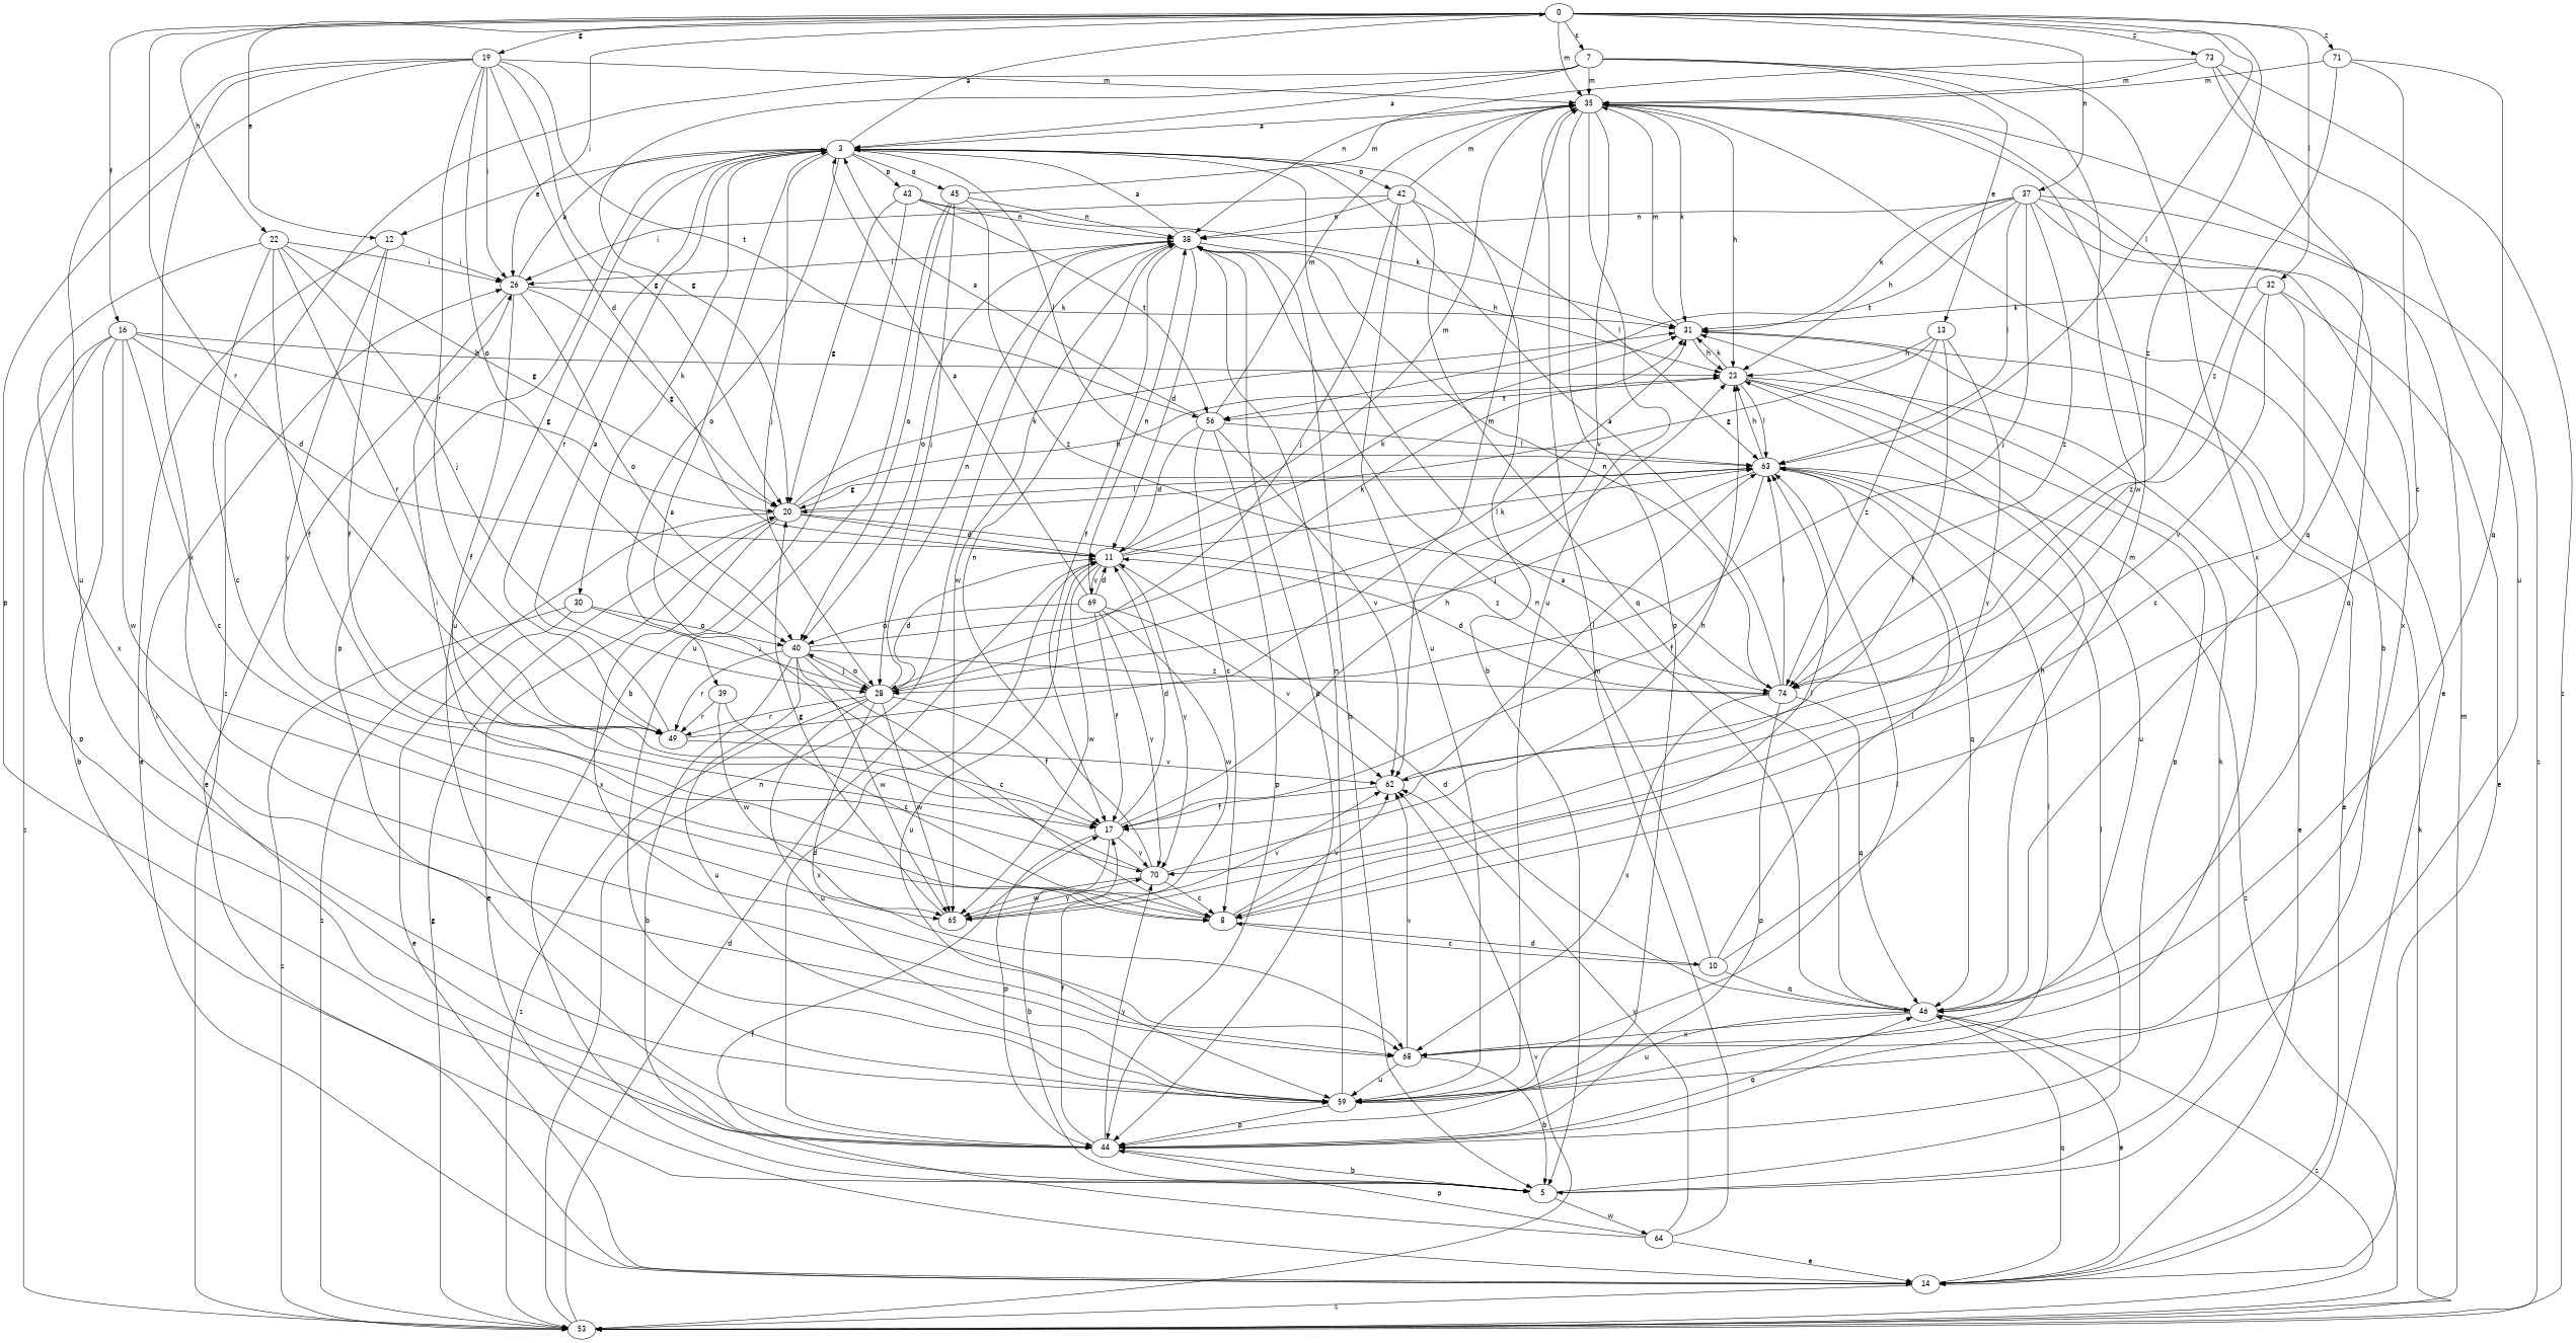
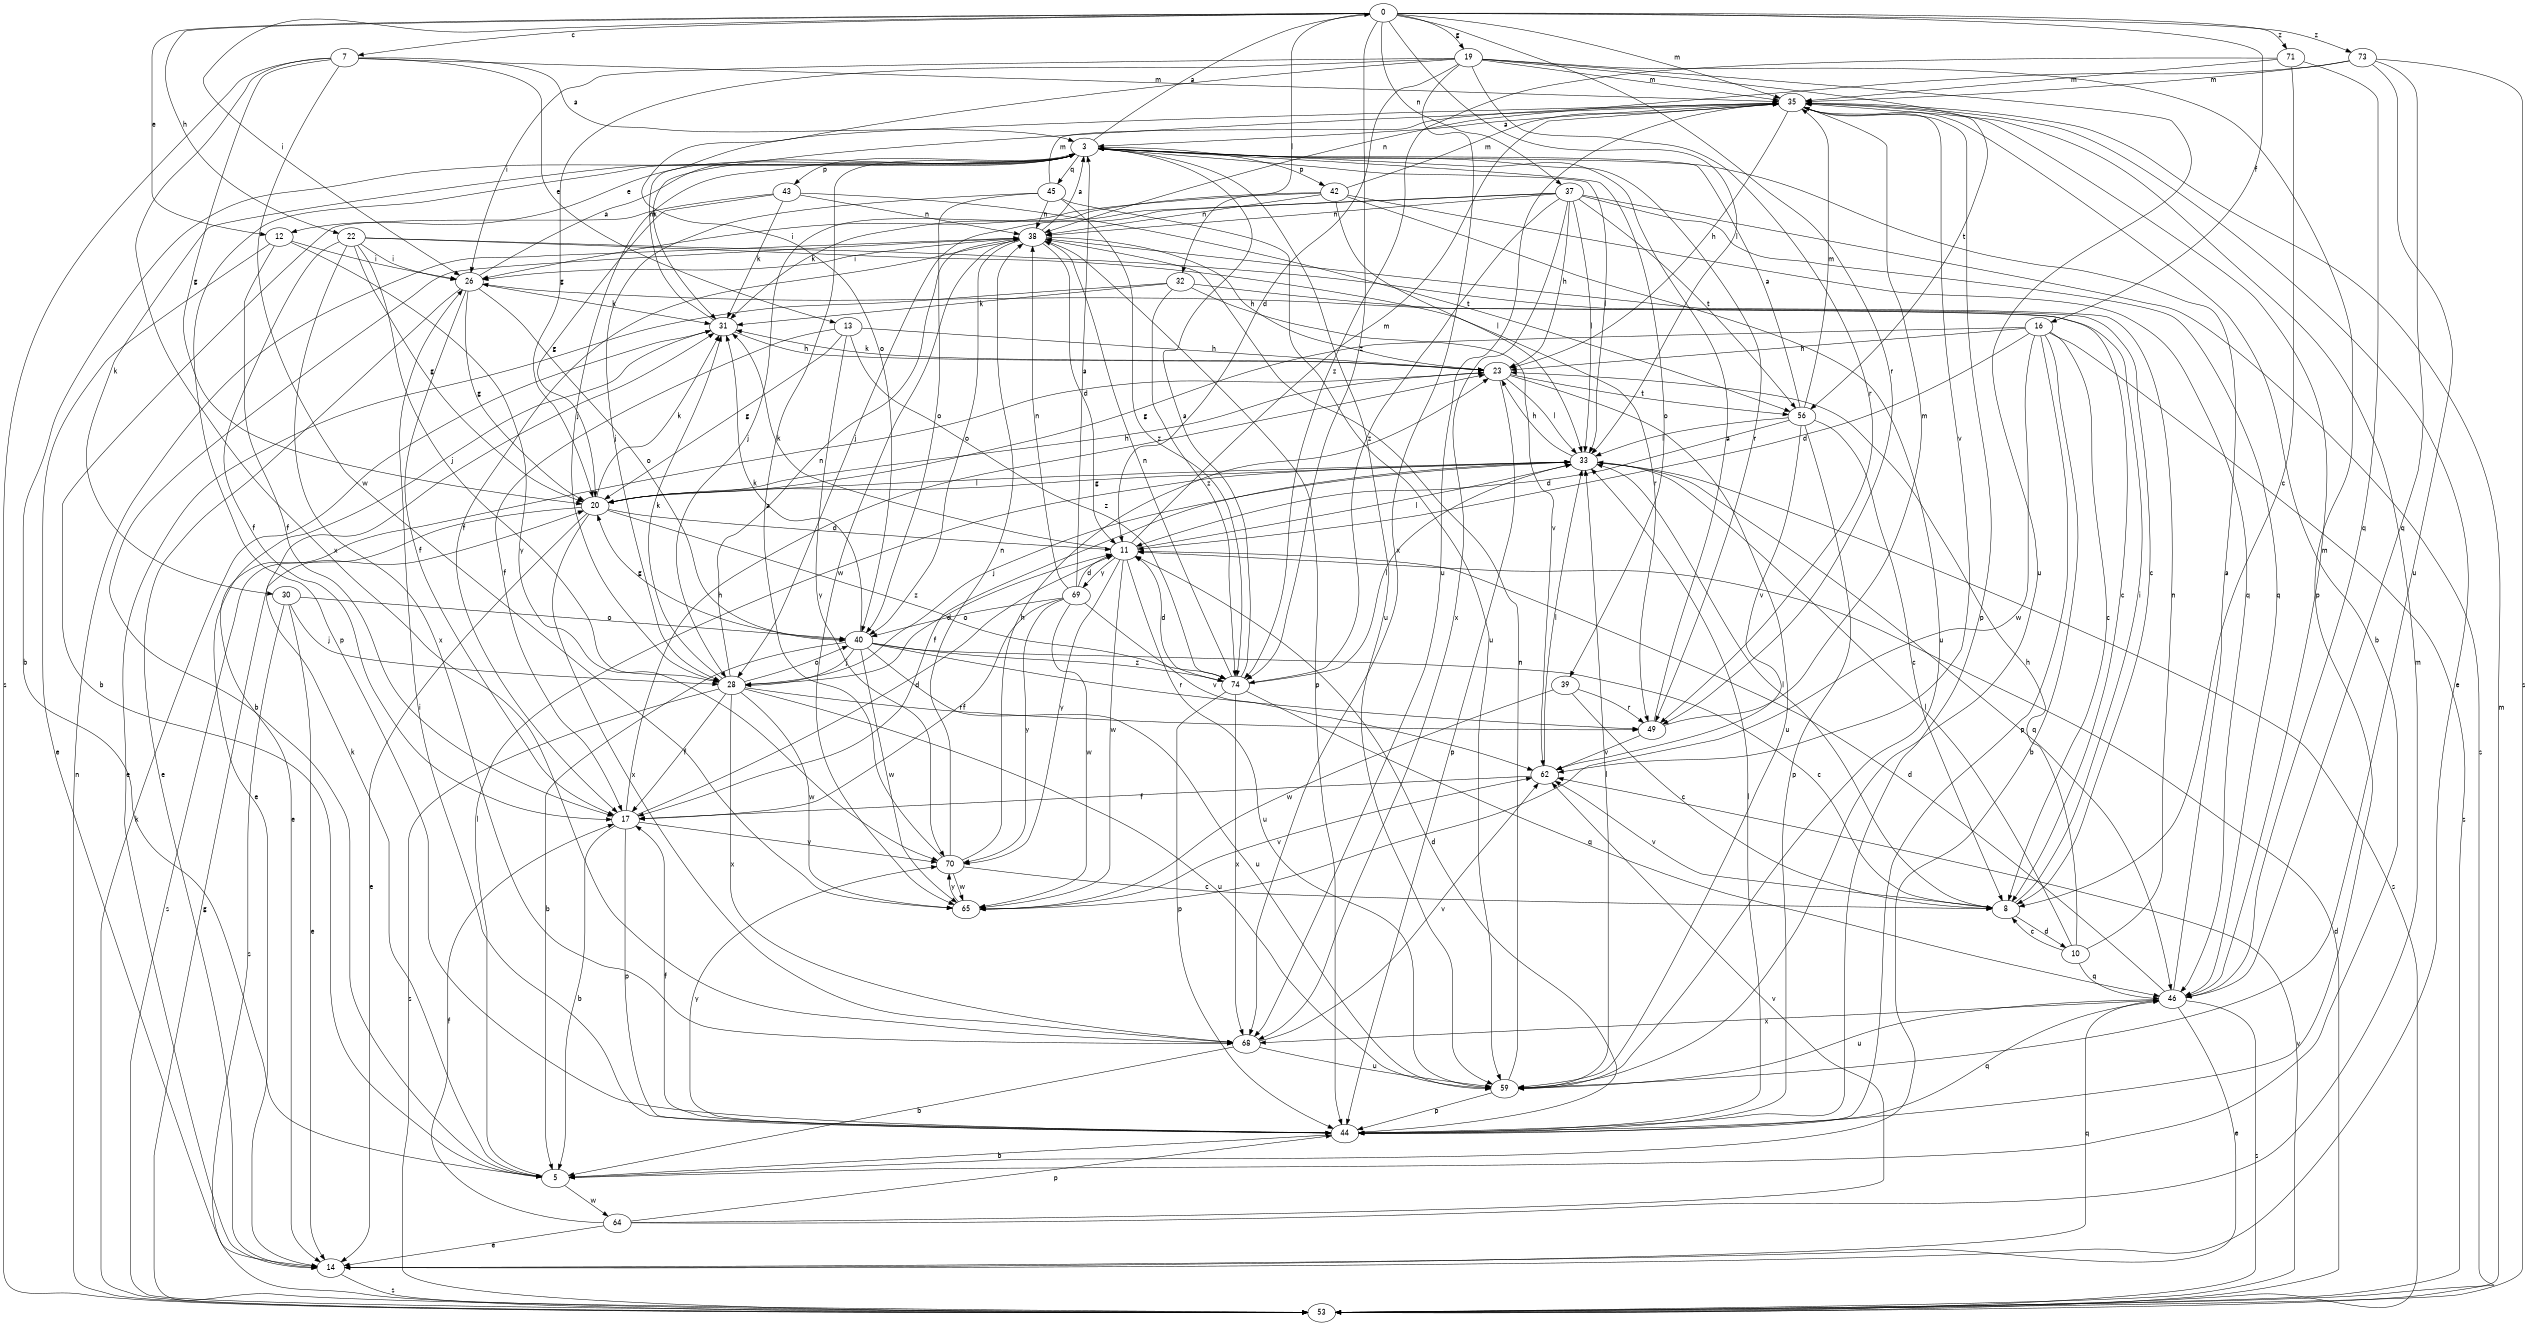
  strict digraph {
    fontname=Lato
    node [fontname=Lato]
    edge [fontname=Lato]
    0
    7
    12
    16
    19
    22
    26
    32
-   33 [label=63]
+   33
    35
    37
    49
    71
    73
    74
    3
    13
    20
    53
    65
    68
    70
    14
    17
    5
    44
    8
    23
    11
    59
    40
    56
    28
    31
    62
    46
    38
    30
    39
    42
    43
    45
    64
    10
    69
    0 -> 7 [label=c]
    0 -> 12 [label=e]
    0 -> 16 [label=f]
    0 -> 19 [label=g]
    0 -> 22 [label=h]
    0 -> 26 [label=i]
    0 -> 32 [label=l]
    0 -> 33 [label=l]
    0 -> 35 [label=m]
    0 -> 37 [label=n]
    0 -> 49 [label=r]
    0 -> 71 [label=z]
    0 -> 73 [label=z]
    0 -> 74 [label=z]
    7 -> 35 [label=m]
    7 -> 3 [label=a]
    7 -> 13 [label=e]
    7 -> 20 [label=g]
    7 -> 53 [label=s]
    7 -> 65 [label=w]
    7 -> 68 [label=x]
    12 -> 26 [label=i]
    12 -> 70 [label=y]
    12 -> 14 [label=e]
    12 -> 17 [label=f]
    16 -> 20 [label=g]
    16 -> 53 [label=s]
    16 -> 65 [label=w]
    16 -> 5 [label=b]
    16 -> 44 [label=p]
    16 -> 8 [label=c]
    16 -> 23 [label=h]
    16 -> 11 [label=d]
    19 -> 26 [label=i]
    19 -> 35 [label=m]
    19 -> 49 [label=r]
    19 -> 20 [label=g]
    19 -> 68 [label=x]
    19 -> 44 [label=p]
    19 -> 11 [label=d]
    19 -> 59 [label=u]
    19 -> 40 [label=o]
    19 -> 56 [label=t]
    22 -> 26 [label=i]
    22 -> 49 [label=r]
    22 -> 20 [label=g]
    22 -> 68 [label=x]
    22 -> 17 [label=f]
    22 -> 8 [label=c]
    22 -> 28 [label=j]
    26 -> 3 [label=a]
    26 -> 20 [label=g]
    26 -> 14 [label=e]
    26 -> 17 [label=f]
    26 -> 40 [label=o]
    26 -> 31 [label=k]
    32 -> 74 [label=z]
    32 -> 14 [label=e]
    32 -> 8 [label=c]
    32 -> 31 [label=k]
    32 -> 62 [label=v]
    33 -> 20 [label=g]
    33 -> 53 [label=s]
    33 -> 17 [label=f]
    33 -> 23 [label=h]
    33 -> 28 [label=j]
    33 -> 46 [label=q]
    35 -> 3 [label=a]
    35 -> 14 [label=e]
    35 -> 5 [label=b]
    35 -> 44 [label=p]
    35 -> 23 [label=h]
-   35 -> 59 [label=u]
+   35 -> 68 [label=u]
    35 -> 31 [label=k]
    35 -> 62 [label=v]
    37 -> 33 [label=l]
    37 -> 74 [label=z]
    37 -> 53 [label=s]
    37 -> 68 [label=x]
    37 -> 23 [label=h]
    37 -> 56 [label=t]
    37 -> 28 [label=j]
    37 -> 31 [label=k]
    37 -> 46 [label=q]
    37 -> 38 [label=n]
    49 -> 35 [label=m]
    49 -> 3 [label=a]
    49 -> 62 [label=v]
    71 -> 35 [label=m]
    71 -> 74 [label=z]
    71 -> 8 [label=c]
    71 -> 46 [label=q]
    73 -> 35 [label=m]
    73 -> 53 [label=s]
    73 -> 59 [label=u]
    73 -> 46 [label=q]
    73 -> 38 [label=n]
    74 -> 33 [label=l]
    74 -> 3 [label=a]
    74 -> 68 [label=x]
    74 -> 44 [label=p]
    74 -> 11 [label=d]
    74 -> 46 [label=q]
    74 -> 38 [label=n]
    3 -> 0 [label=a]
    3 -> 12 [label=e]
    3 -> 33 [label=l]
    3 -> 49 [label=r]
    3 -> 5 [label=b]
    3 -> 44 [label=p]
    3 -> 59 [label=u]
    3 -> 28 [label=j]
    3 -> 30 [label=k]
    3 -> 39 [label=o]
    3 -> 42 [label=p]
    3 -> 43 [label=p]
    3 -> 45 [label=q]
    13 -> 74 [label=z]
    13 -> 20 [label=g]
    13 -> 70 [label=y]
    13 -> 17 [label=f]
    13 -> 23 [label=h]
    20 -> 33 [label=l]
    20 -> 74 [label=z]
    20 -> 53 [label=s]
    20 -> 68 [label=x]
    20 -> 14 [label=e]
    20 -> 23 [label=h]
    20 -> 11 [label=d]
    20 -> 31 [label=k]
    53 -> 35 [label=m]
    53 -> 20 [label=g]
    53 -> 11 [label=d]
    53 -> 31 [label=k]
    53 -> 62 [label=v]
    53 -> 38 [label=n]
    65 -> 70 [label=y]
    65 -> 62 [label=v]
    68 -> 5 [label=b]
    68 -> 59 [label=u]
    68 -> 62 [label=v]
    70 -> 3 [label=a]
    70 -> 65 [label=w]
    70 -> 8 [label=c]
    70 -> 23 [label=h]
    70 -> 38 [label=n]
    14 -> 53 [label=s]
    14 -> 46 [label=q]
    17 -> 70 [label=y]
    17 -> 5 [label=b]
    17 -> 44 [label=p]
    17 -> 23 [label=h]
    17 -> 11 [label=d]
    5 -> 33 [label=l]
    5 -> 31 [label=k]
    5 -> 64 [label=w]
    44 -> 26 [label=i]
    44 -> 33 [label=l]
    44 -> 70 [label=y]
    44 -> 17 [label=f]
    44 -> 5 [label=b]
    44 -> 11 [label=d]
    44 -> 46 [label=q]
    8 -> 26 [label=i]
    8 -> 33 [label=l]
    8 -> 62 [label=v]
    8 -> 10 [label=d]
    23 -> 33 [label=l]
    23 -> 14 [label=e]
    23 -> 44 [label=p]
    23 -> 59 [label=u]
    23 -> 56 [label=t]
    23 -> 31 [label=k]
    11 -> 33 [label=l]
    11 -> 35 [label=m]
    11 -> 65 [label=w]
    11 -> 70 [label=y]
    11 -> 59 [label=u]
    11 -> 31 [label=k]
    11 -> 69 [label=y]
    59 -> 33 [label=l]
    59 -> 44 [label=p]
    59 -> 38 [label=n]
    40 -> 49 [label=r]
    40 -> 74 [label=z]
-   65 -> 20 [label=g]
+   40 -> 20 [label=g]
    40 -> 65 [label=w]
    40 -> 5 [label=b]
    40 -> 8 [label=c]
    40 -> 59 [label=u]
    40 -> 28 [label=j]
    40 -> 31 [label=k]
    56 -> 33 [label=l]
    56 -> 35 [label=m]
    56 -> 3 [label=a]
    56 -> 44 [label=p]
    56 -> 8 [label=c]
    56 -> 11 [label=d]
    56 -> 62 [label=v]
    28 -> 49 [label=r]
    28 -> 53 [label=s]
    28 -> 65 [label=w]
    28 -> 68 [label=x]
    28 -> 17 [label=f]
    28 -> 11 [label=d]
    28 -> 59 [label=u]
    28 -> 40 [label=o]
    28 -> 31 [label=k]
    28 -> 38 [label=n]
    31 -> 35 [label=m]
    31 -> 14 [label=e]
    31 -> 23 [label=h]
    62 -> 33 [label=l]
    62 -> 17 [label=f]
    46 -> 35 [label=m]
    46 -> 3 [label=a]
    46 -> 53 [label=s]
    46 -> 68 [label=x]
    46 -> 14 [label=e]
    46 -> 11 [label=d]
    46 -> 59 [label=u]
    38 -> 26 [label=i]
    38 -> 3 [label=a]
    38 -> 65 [label=w]
    38 -> 17 [label=f]
    38 -> 5 [label=b]
    38 -> 44 [label=p]
    38 -> 23 [label=h]
    38 -> 11 [label=d]
    38 -> 40 [label=o]
    30 -> 53 [label=s]
    30 -> 14 [label=e]
    30 -> 40 [label=o]
    30 -> 28 [label=j]
    39 -> 49 [label=r]
    39 -> 65 [label=w]
    39 -> 8 [label=c]
    42 -> 26 [label=i]
    42 -> 33 [label=l]
    42 -> 35 [label=m]
    42 -> 59 [label=u]
    42 -> 28 [label=j]
    42 -> 46 [label=q]
    42 -> 38 [label=n]
    43 -> 20 [label=g]
    43 -> 5 [label=b]
    43 -> 56 [label=t]
    43 -> 31 [label=k]
    43 -> 38 [label=n]
    45 -> 35 [label=m]
    45 -> 74 [label=z]
    45 -> 59 [label=u]
    45 -> 40 [label=o]
    45 -> 28 [label=j]
    45 -> 38 [label=n]
    64 -> 35 [label=m]
    64 -> 14 [label=e]
    64 -> 17 [label=f]
    64 -> 44 [label=p]
    64 -> 62 [label=v]
    10 -> 33 [label=l]
    10 -> 8 [label=c]
    10 -> 23 [label=h]
    10 -> 46 [label=q]
    10 -> 38 [label=n]
    69 -> 3 [label=a]
    69 -> 65 [label=w]
    69 -> 70 [label=y]
    69 -> 17 [label=f]
    69 -> 11 [label=d]
    69 -> 40 [label=o]
    69 -> 62 [label=v]
    69 -> 38 [label=n]
  }
